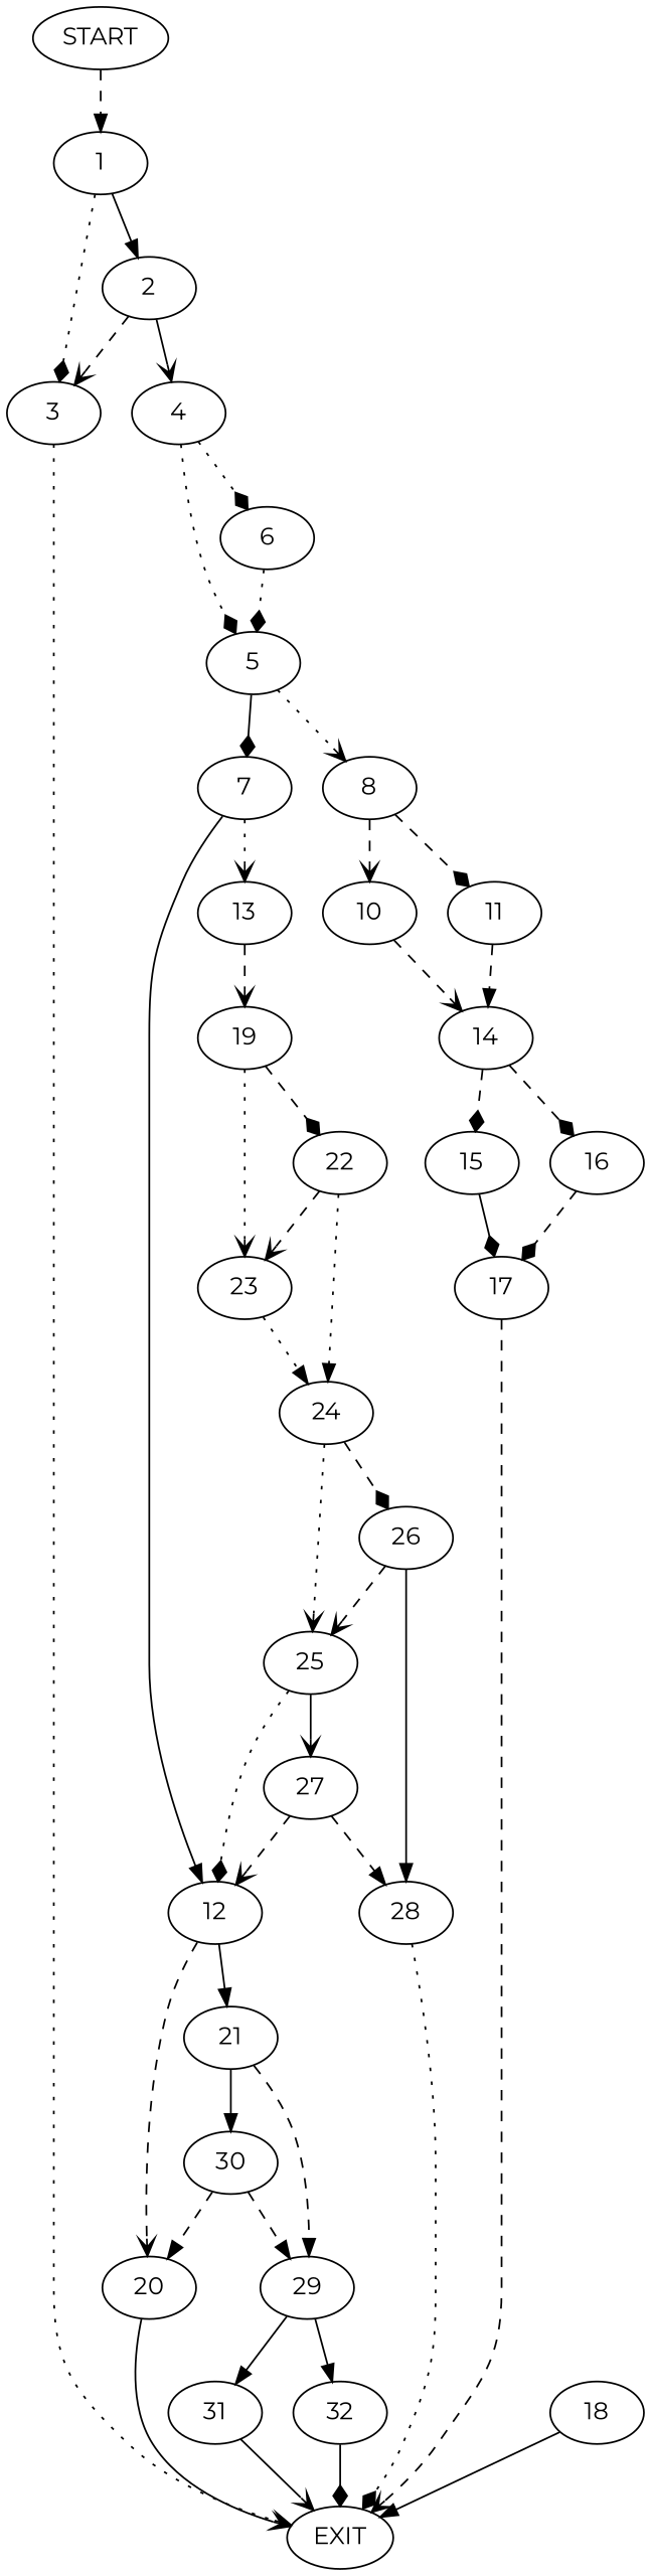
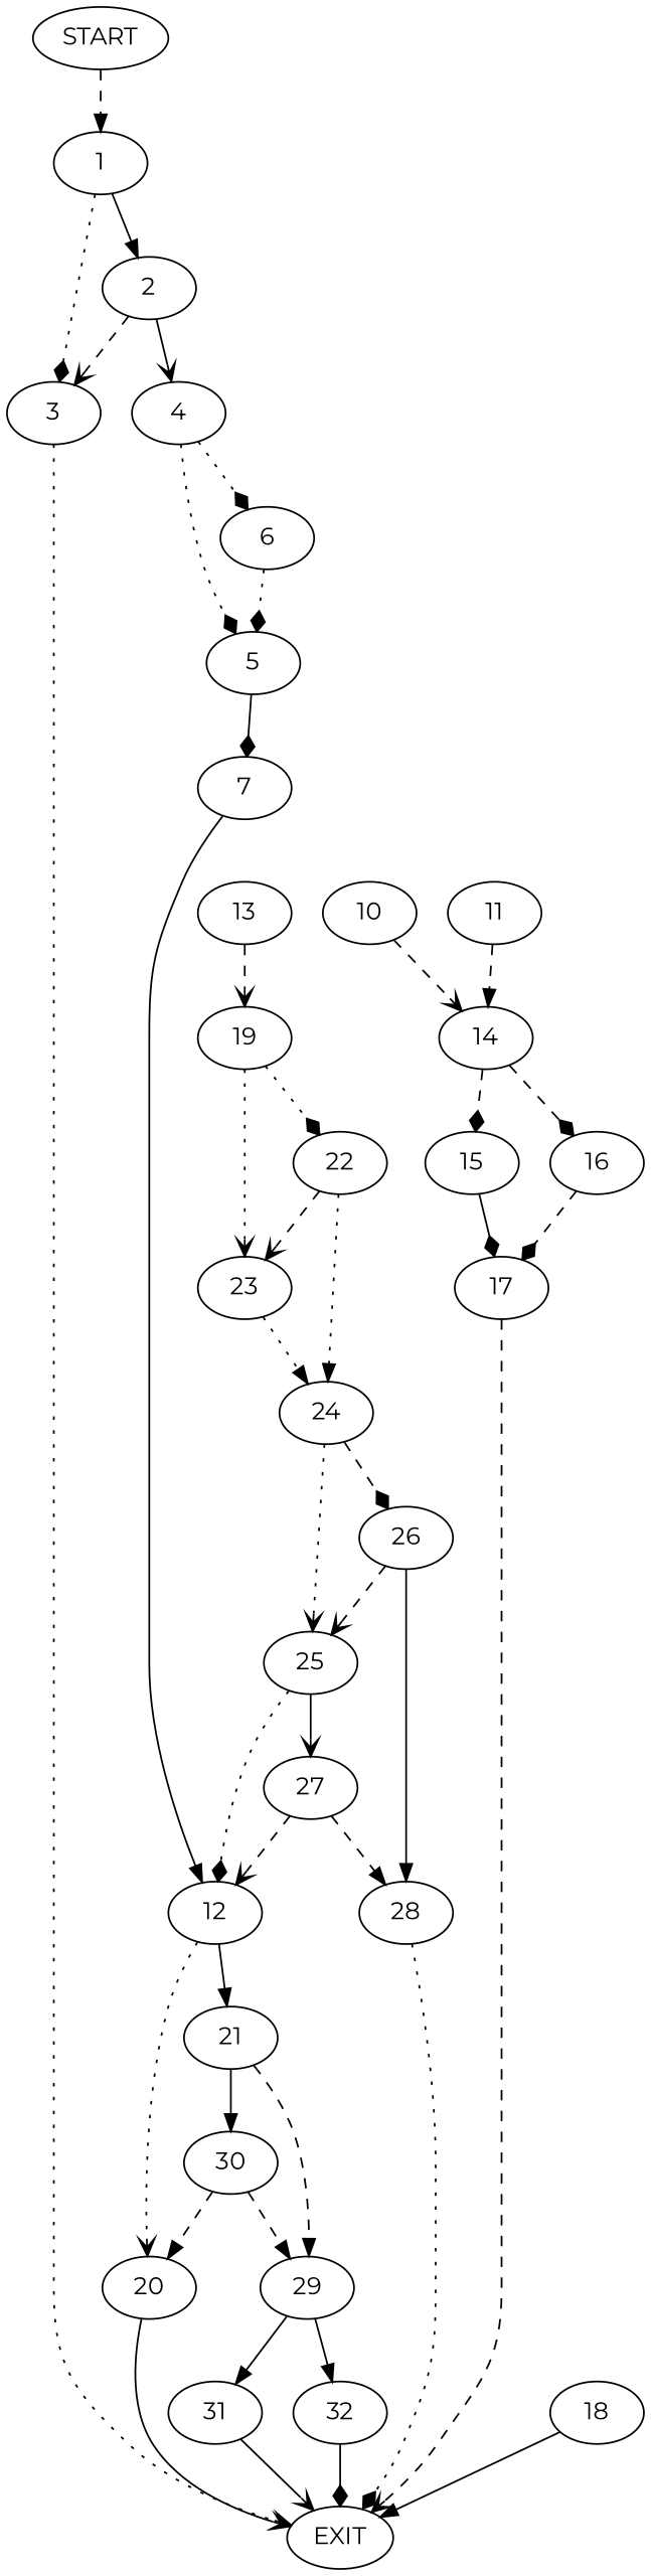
  digraph {
    fontname=Montserrat
    node [fontname=Montserrat]
    edge [arrowhead=vee fontname=Montserrat style=dashed]
    n1 [label=START]
    1
    2
    3
    n5 [label=EXIT]
    4
    5
    6
    7
-   8
    12
    13
    10
    11
    20
    21
    19
    14
    15
    16
    29
    30
    18
    22
    23
    17
    24
    31
    32
    25
    26
    27
    28
    n1 -> 1 [arrowhead=normal]
    1 -> 2 [arrowhead=normal style=solid]
    1 -> 3 [arrowhead=diamond style=dotted]
    2 -> 3
    2 -> 4 [style=solid]
    3 -> n5 [style=dotted]
    4 -> 5 [arrowhead=diamond style=dotted]
    4 -> 6 [arrowhead=diamond style=dotted]
    5 -> 7 [arrowhead=diamond style=solid]
-   5 -> 8 [style=dotted]
    6 -> 5 [arrowhead=diamond style=dotted]
    7 -> 12 [arrowhead=normal style=solid]
-   7 -> 13 [style=dotted]
-   8 -> 10
-   8 -> 11 [arrowhead=diamond]
-   12 -> 20
+   12 -> 20 [style=dotted]
    12 -> 21 [arrowhead=normal style=solid]
    13 -> 19
    10 -> 14
    11 -> 14 [arrowhead=normal]
    20 -> n5 [style=solid]
    21 -> 29 [arrowhead=normal]
    21 -> 30 [arrowhead=normal style=solid]
-   19 -> 22 [arrowhead=diamond]
+   19 -> 22 [arrowhead=diamond style=dotted]
    19 -> 23 [style=dotted]
    14 -> 15 [arrowhead=diamond]
    14 -> 16 [arrowhead=diamond]
    15 -> 17 [arrowhead=diamond style=solid]
    16 -> 17 [arrowhead=diamond]
    29 -> 31 [arrowhead=normal style=solid]
    29 -> 32 [arrowhead=normal style=solid]
    30 -> 20 [arrowhead=normal]
    30 -> 29 [arrowhead=normal]
    18 -> n5 [arrowhead=normal style=solid]
    22 -> 23
    22 -> 24 [arrowhead=normal style=dotted]
    23 -> 24 [arrowhead=normal style=dotted]
    17 -> n5
    24 -> 25 [style=dotted]
    24 -> 26 [arrowhead=diamond]
    31 -> n5 [style=solid]
    32 -> n5 [arrowhead=diamond style=solid]
    25 -> 12 [arrowhead=diamond style=dotted]
    25 -> 27 [style=solid]
    26 -> 25
    26 -> 28 [arrowhead=normal style=solid]
    27 -> 12
    27 -> 28 [arrowhead=normal]
    28 -> n5 [arrowhead=diamond style=dotted]
  }
